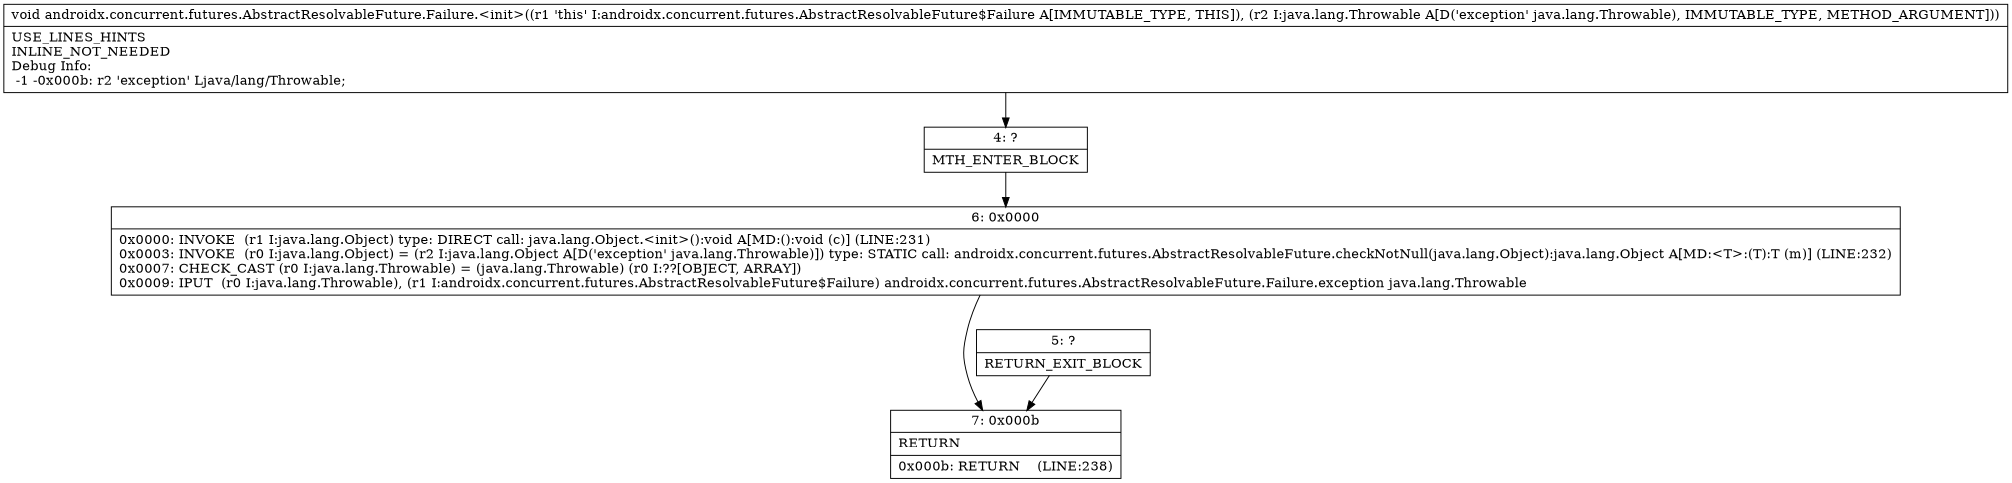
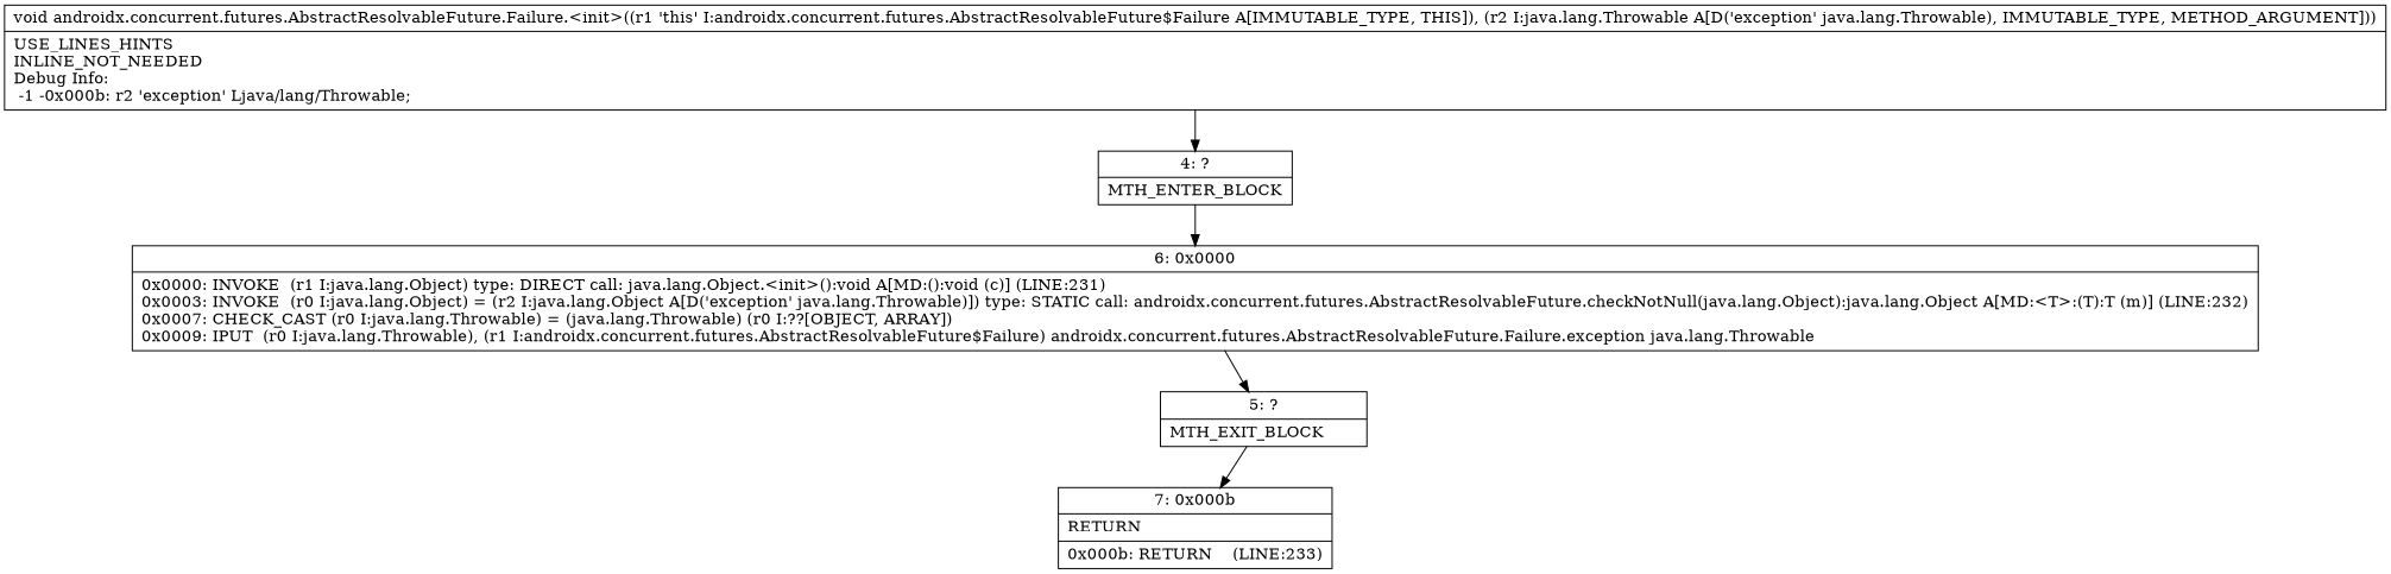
  digraph {
    node [shape=record]
    n1 [label="{4\:\ ?|MTH_ENTER_BLOCK\l}"]
    n2 [label="{6\:\ 0x0000|0x0000: INVOKE  (r1 I:java.lang.Object) type: DIRECT call: java.lang.Object.\<init\>():void A[MD:():void (c)] (LINE:231)\l0x0003: INVOKE  (r0 I:java.lang.Object) = (r2 I:java.lang.Object A[D('exception' java.lang.Throwable)]) type: STATIC call: androidx.concurrent.futures.AbstractResolvableFuture.checkNotNull(java.lang.Object):java.lang.Object A[MD:\<T\>:(T):T (m)] (LINE:232)\l0x0007: CHECK_CAST (r0 I:java.lang.Throwable) = (java.lang.Throwable) (r0 I:??[OBJECT, ARRAY]) \l0x0009: IPUT  (r0 I:java.lang.Throwable), (r1 I:androidx.concurrent.futures.AbstractResolvableFuture$Failure) androidx.concurrent.futures.AbstractResolvableFuture.Failure.exception java.lang.Throwable \l}"]
-   n3 [label="{7\:\ 0x000b|RETURN\l|0x000b: RETURN    (LINE:238)\l}"]
-   n4 [label="{5\:\ ?|RETURN_EXIT_BLOCK\l}"]
+   n3 [label="{7\:\ 0x000b|RETURN\l|0x000b: RETURN    (LINE:233)\l}"]
+   n4 [label="{5\:\ ?|MTH_EXIT_BLOCK\l}"]
    n5 [label="{void androidx.concurrent.futures.AbstractResolvableFuture.Failure.\<init\>((r1 'this' I:androidx.concurrent.futures.AbstractResolvableFuture$Failure A[IMMUTABLE_TYPE, THIS]), (r2 I:java.lang.Throwable A[D('exception' java.lang.Throwable), IMMUTABLE_TYPE, METHOD_ARGUMENT]))  | USE_LINES_HINTS\lINLINE_NOT_NEEDED\lDebug Info:\l  \-1 \-0x000b: r2 'exception' Ljava\/lang\/Throwable;\l}"]
    n1 -> n2
-   n2 -> n3
+   n2 -> n4
    n4 -> n3
    n5 -> n1
  }
